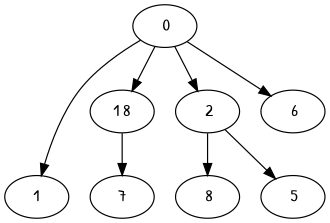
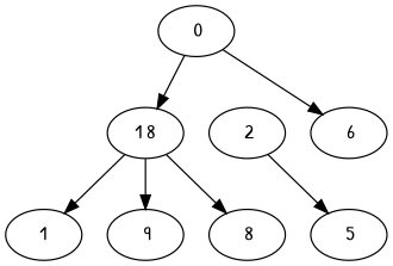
  digraph {
    fontname="Patrick Hand"
    node [fontname="Patrick Hand"]
    edge [fontname="Patrick Hand"]
    n1 [label="1 8"]
    " 0"
    " 2"
    n4 [label=1]
    " 6"
    " 8"
-   " 9" [label=7]
+   " 9"
    " 5"
-   " 2" -> " 8"
+   n1 -> " 8"
    n1 -> " 9"
    " 0" -> n1
-   " 0" -> " 2"
-   " 0" -> n4
+   n1 -> n4
    " 0" -> " 6"
    " 2" -> " 5"
  }
